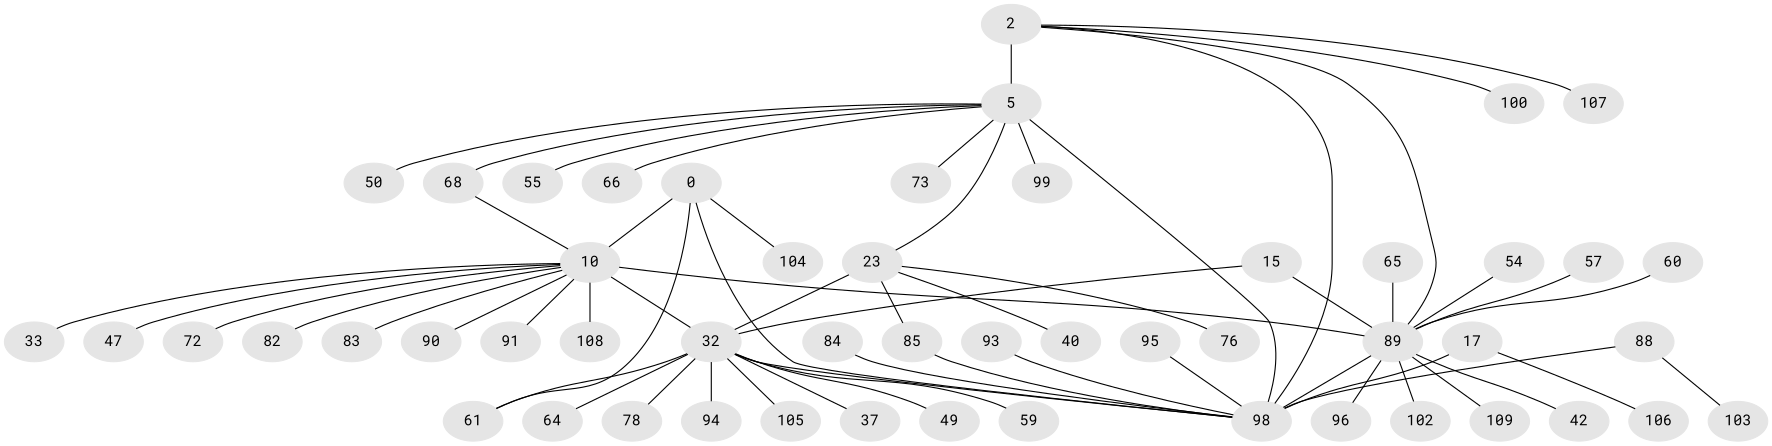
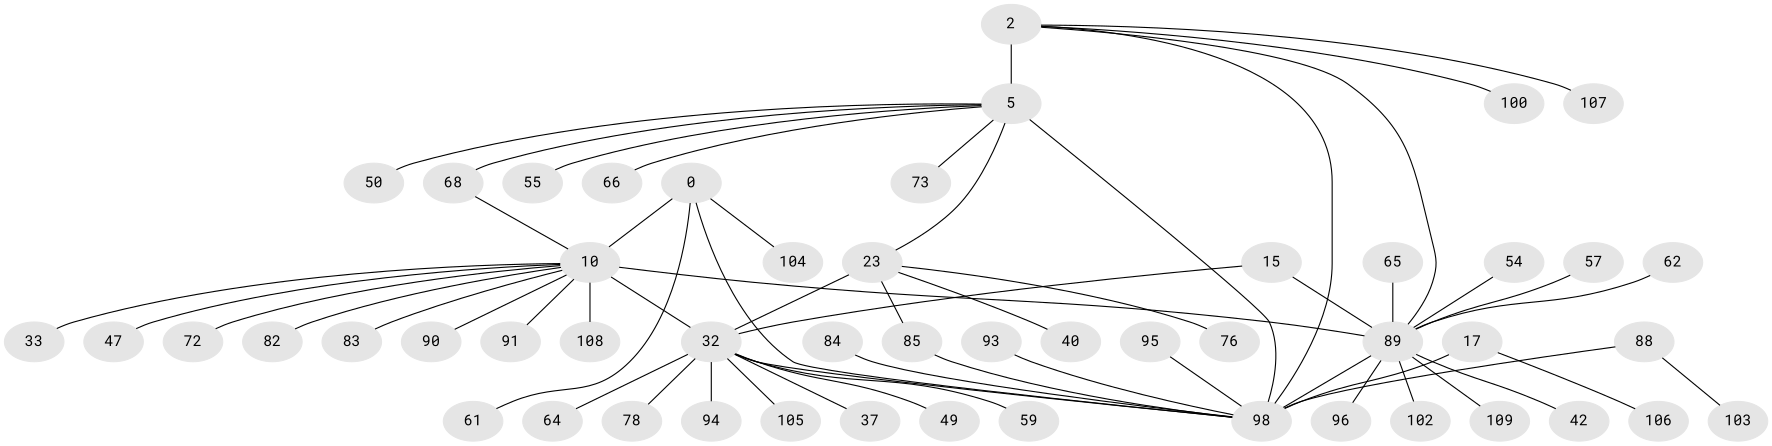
  graph {
    fontname="Roboto Mono"
    node [color=gray90 fontname="Roboto Mono" style=filled]
    edge [fontname="Roboto Mono"]
    2 [super="+1"]
    5 [super="+4"]
    89 [super="+11+13+30+35+39+48+53"]
    98 [super="+62+20+63+87+70"]
    100
    107 [super="+101"]
    23 [super="+22"]
    50
    55
    66
    68
    73
-   99
    n14 [label=42]
    96
    102
    109 [super="+45"]
    10 [super="+6+8"]
    32 [super="+25+29"]
    33
    47
    72 [super="+56"]
    82
    83
    90
    91
    108 [super="+97"]
    40
    76
    85 [super="+80"]
    n31 [label=0 super="+7"]
    61
    104 [super="+36+38+58+67"]
    37
    49
    59
    64
    78 [super="+51"]
    94
    105
    15 [super="+14"]
    17 [super="+16"]
    106
    54 [super="+41"]
    57
-   60 [super="+43"]
+   60 [super="+43" label=62]
    65
    84
    88
    103
    93
    95 [super="+86"]
    2 -- 5 [weight=6]
    2 -- 89
    2 -- 98
    2 -- 100
    2 -- 107
    5 -- 98
    5 -- 23
    5 -- 50
    5 -- 55
    5 -- 66
    5 -- 68
    5 -- 73
-   5 -- 99
    89 -- 98
    89 -- n14
    89 -- 96
    89 -- 102
    89 -- 109
    23 -- 32 [weight=6]
    23 -- 40
    23 -- 76
    23 -- 85
    68 -- 10
    10 -- 89
    10 -- 32
    10 -- 33
    10 -- 47
    10 -- 72
    10 -- 82
    10 -- 83
    10 -- 90
    10 -- 91
    10 -- 108
    32 -- 98
-   32 -- 61
    32 -- 37
    32 -- 49
    32 -- 59
    32 -- 64
    32 -- 78
    32 -- 94
    32 -- 105
    85 -- 98
    n31 -- 98
    n31 -- 10 [weight=6]
    n31 -- 61
    n31 -- 104
    15 -- 89 [weight=6]
    15 -- 32
    17 -- 98 [weight=6]
    17 -- 106
    54 -- 89
    57 -- 89
    60 -- 89
    65 -- 89
    84 -- 98
    88 -- 98
    88 -- 103
    93 -- 98
    95 -- 98
  }
